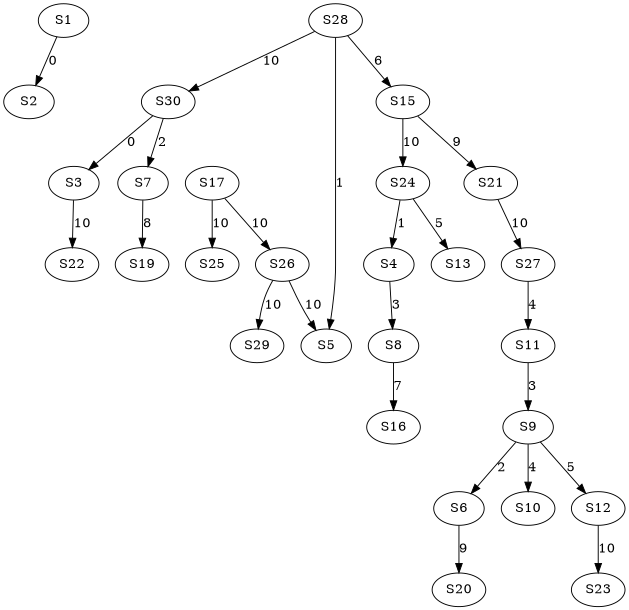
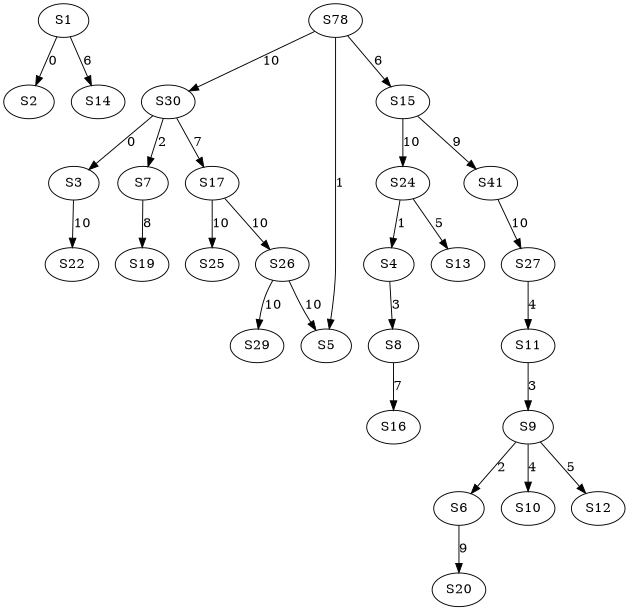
  strict digraph {
    S1
    S2
+   S14
    S30
    S3
    S7
    S17
    S22
    S19
    S25
    S26
    S24
    S4
    S13
    S8
    S16
-   S28
+   S28 [label=S78]
    S5
    S15
-   S21
+   S21 [label=S41]
    S9
    S6
    S10
    S12
    S20
-   S23
    S11
    S27
    S29
    S1 -> S2 [label=0]
+   S1 -> S14 [label=6]
    S30 -> S3 [label=0]
    S30 -> S7 [label=2]
+   S30 -> S17 [label=7]
    S3 -> S22 [label=10]
    S7 -> S19 [label=8]
    S17 -> S25 [label=10]
    S17 -> S26 [label=10]
    S26 -> S5 [label=10]
    S26 -> S29 [label=10]
    S24 -> S4 [label=1]
    S24 -> S13 [label=5]
    S4 -> S8 [label=3]
    S8 -> S16 [label=7]
    S28 -> S30 [label=10]
    S28 -> S5 [label=1]
    S28 -> S15 [label=6]
    S15 -> S24 [label=10]
    S15 -> S21 [label=9]
    S21 -> S27 [label=10]
    S9 -> S6 [label=2]
    S9 -> S10 [label=4]
    S9 -> S12 [label=5]
    S6 -> S20 [label=9]
-   S12 -> S23 [label=10]
    S11 -> S9 [label=3]
    S27 -> S11 [label=4]
  }
